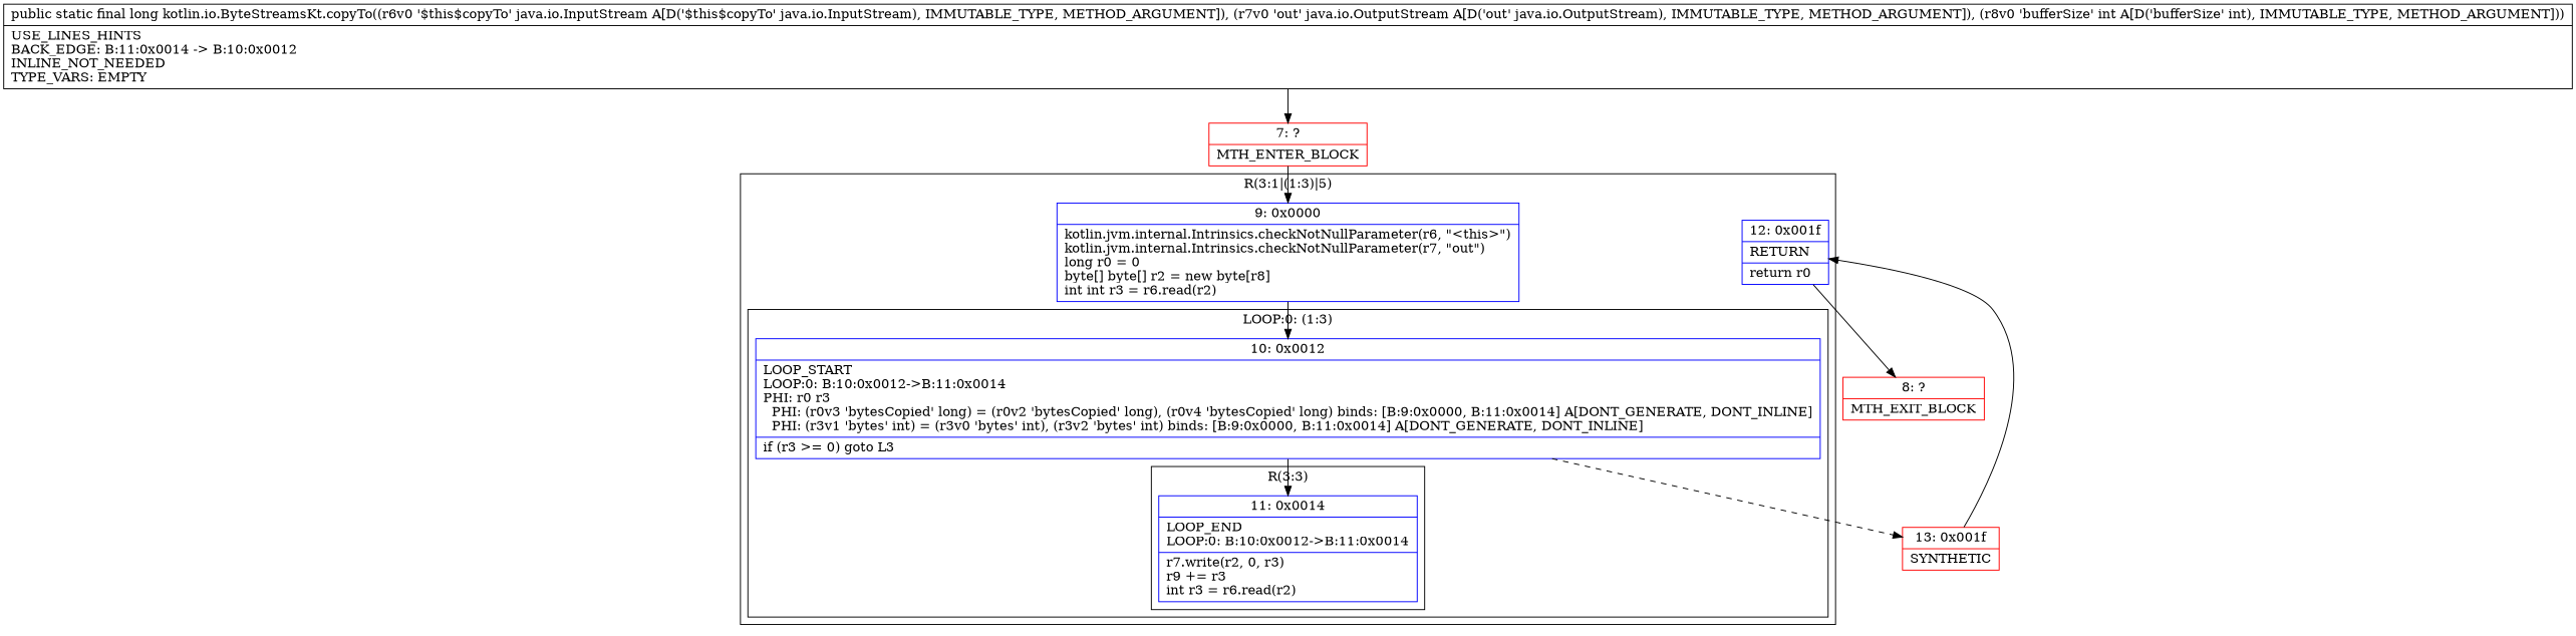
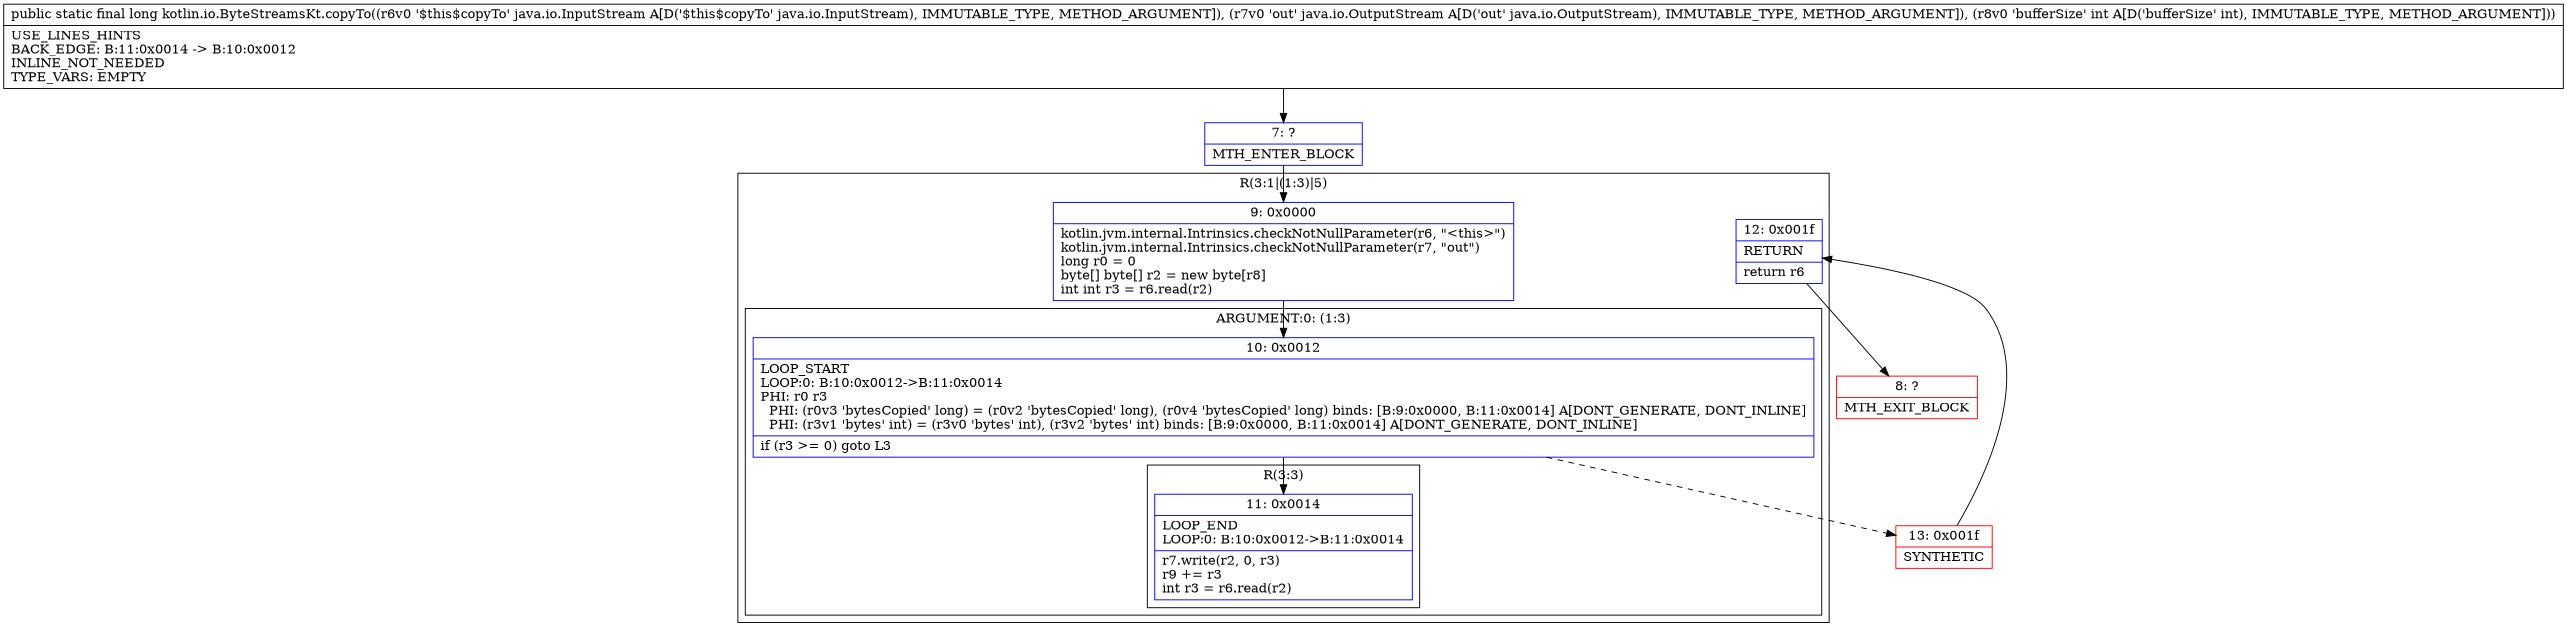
  digraph {
    node [color=blue shape=record]
    n1 [label="{11\:\ 0x0014|LOOP_END\lLOOP:0: B:10:0x0012\-\>B:11:0x0014\l|r7.write(r2, 0, r3)\lr9 += r3\lint r3 = r6.read(r2)\l}"]
    n2 [label="{10\:\ 0x0012|LOOP_START\lLOOP:0: B:10:0x0012\-\>B:11:0x0014\lPHI: r0 r3 \l  PHI: (r0v3 'bytesCopied' long) = (r0v2 'bytesCopied' long), (r0v4 'bytesCopied' long) binds: [B:9:0x0000, B:11:0x0014] A[DONT_GENERATE, DONT_INLINE]\l  PHI: (r3v1 'bytes' int) = (r3v0 'bytes' int), (r3v2 'bytes' int) binds: [B:9:0x0000, B:11:0x0014] A[DONT_GENERATE, DONT_INLINE]\l|if (r3 \>= 0) goto L3\l}"]
    n3 [label="{9\:\ 0x0000|kotlin.jvm.internal.Intrinsics.checkNotNullParameter(r6, \"\<this\>\")\lkotlin.jvm.internal.Intrinsics.checkNotNullParameter(r7, \"out\")\llong r0 = 0\lbyte[] byte[] r2 = new byte[r8]\lint int r3 = r6.read(r2)\l}"]
-   n4 [label="{12\:\ 0x001f|RETURN\l|return r0\l}"]
+   n4 [label="{12\:\ 0x001f|RETURN\l|return r6\l}"]
    n5 [color=red label="{13\:\ 0x001f|SYNTHETIC\l}"]
    n6 [color=red label="{8\:\ ?|MTH_EXIT_BLOCK\l}"]
-   n7 [color=red label="{7\:\ ?|MTH_ENTER_BLOCK\l}"]
+   n7 [label="{7\:\ ?|MTH_ENTER_BLOCK\l}"]
    n8 [label="{public static final long kotlin.io.ByteStreamsKt.copyTo((r6v0 '$this$copyTo' java.io.InputStream A[D('$this$copyTo' java.io.InputStream), IMMUTABLE_TYPE, METHOD_ARGUMENT]), (r7v0 'out' java.io.OutputStream A[D('out' java.io.OutputStream), IMMUTABLE_TYPE, METHOD_ARGUMENT]), (r8v0 'bufferSize' int A[D('bufferSize' int), IMMUTABLE_TYPE, METHOD_ARGUMENT]))  | USE_LINES_HINTS\lBACK_EDGE: B:11:0x0014 \-\> B:10:0x0012\lINLINE_NOT_NEEDED\lTYPE_VARS: EMPTY\l}" color=""]
    subgraph cluster_1 {
      label="R(3:1|(1:3)|5)"
      n3
      n4
      subgraph cluster_2 {
-       label="LOOP:0: (1:3)"
+       label="ARGUMENT:0: (1:3)"
        n2
        subgraph cluster_3 {
          label="R(3:3)"
          n1
        }
      }
    }
    n2 -> n1
    n2 -> n5 [style=dashed]
    n3 -> n2
    n4 -> n6
    n5 -> n4
    n7 -> n3
    n8 -> n7
  }
